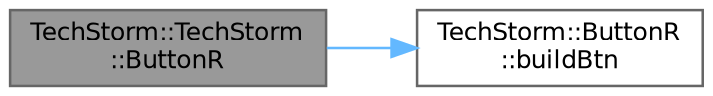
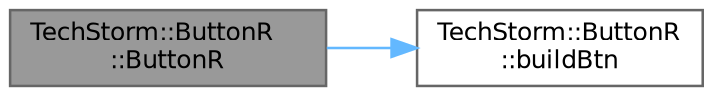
  digraph {
    rankdir=LR
    node [fontname=Helvetica fontsize=10 shape=box style=filled]
-   n1 [color=gray40 fillcolor=grey60 fontcolor=black height=0.2 label="TechStorm::TechStorm\l::ButtonR" width=0.4]
+   n1 [color=gray40 fillcolor=grey60 fontcolor=black height=0.2 label="TechStorm::ButtonR\l::ButtonR" width=0.4]
    n2 [color=grey40 fillcolor=white height=0.2 label="TechStorm::ButtonR\l::buildBtn" width=0.4]
    n1 -> n2 [color=steelblue1 fontname=Helvetica fontsize=10 labelfontname=Helvetica labelfontsize=10 style=solid]
  }
